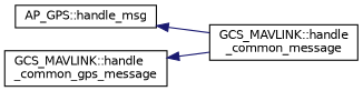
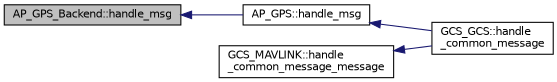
  digraph {
    rankdir=LR
    node [color=black fillcolor=white fontname=Helvetica fontsize=10 shape=record style=filled]
    edge [color=midnightblue dir=back fontname=Helvetica fontsize=10 labelfontname=Helvetica labelfontsize=10 style=solid]
+   n1 [fillcolor=grey75 fontcolor=black height=0.2 label="AP_GPS_Backend::handle_msg" width=0.4]
    n2 [height=0.2 label="AP_GPS::handle_msg" width=0.4]
-   n3 [height=0.2 label="GCS_MAVLINK::handle\l_common_message" width=0.4]
-   n4 [height=0.2 label="GCS_MAVLINK::handle\l_common_gps_message" width=0.4]
+   n3 [height=0.2 label="GCS_GCS::handle\l_common_message" width=0.4]
+   n4 [height=0.2 label="GCS_MAVLINK::handle\l_common_message_message" width=0.4]
+   n1 -> n2
    n2 -> n3
    n4 -> n3
  }
